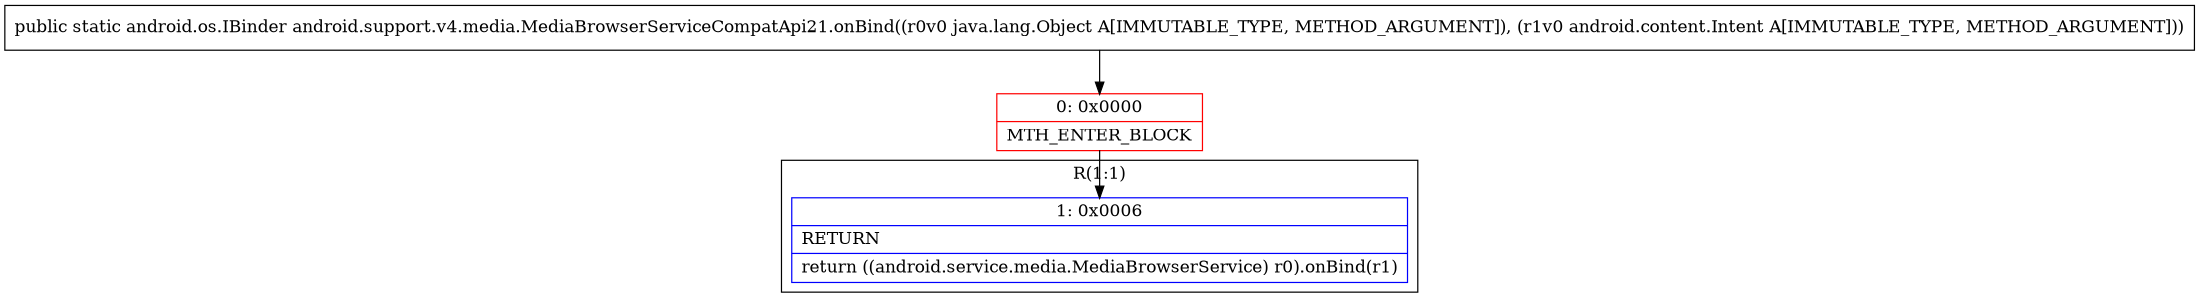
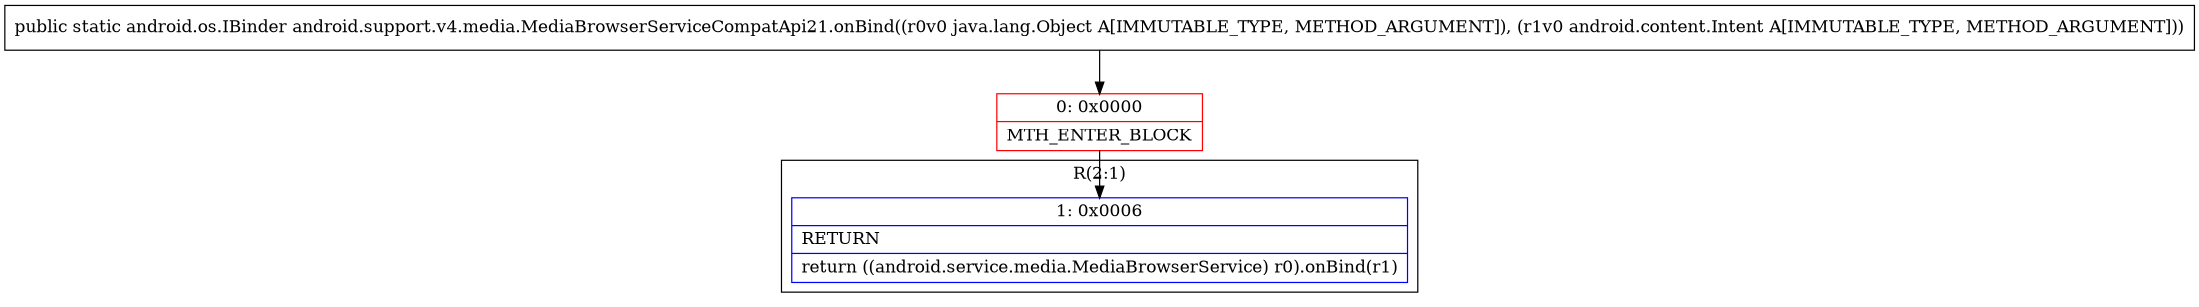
  digraph {
    node [shape=record]
    n1 [color=blue label="{1\:\ 0x0006|RETURN\l|return ((android.service.media.MediaBrowserService) r0).onBind(r1)\l}"]
    n2 [color=red label="{0\:\ 0x0000|MTH_ENTER_BLOCK\l}"]
    n3 [label="{public static android.os.IBinder android.support.v4.media.MediaBrowserServiceCompatApi21.onBind((r0v0 java.lang.Object A[IMMUTABLE_TYPE, METHOD_ARGUMENT]), (r1v0 android.content.Intent A[IMMUTABLE_TYPE, METHOD_ARGUMENT])) }"]
    subgraph cluster_1 {
-     label="R(1:1)"
+     label="R(2:1)"
      n1
    }
    n2 -> n1
    n3 -> n2
  }
